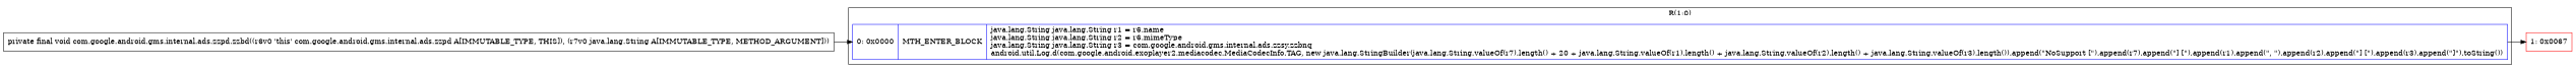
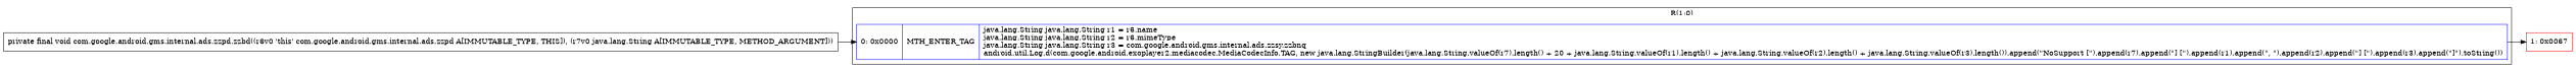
  digraph {
    rankdir=LR
    node [shape=record]
-   n1 [color=blue label="{0\:\ 0x0000|MTH_ENTER_BLOCK\l|java.lang.String java.lang.String r1 = r6.name\ljava.lang.String java.lang.String r2 = r6.mimeType\ljava.lang.String java.lang.String r3 = com.google.android.gms.internal.ads.zzsy.zzbnq\landroid.util.Log.d(com.google.android.exoplayer2.mediacodec.MediaCodecInfo.TAG, new java.lang.StringBuilder(java.lang.String.valueOf(r7).length() + 20 + java.lang.String.valueOf(r1).length() + java.lang.String.valueOf(r2).length() + java.lang.String.valueOf(r3).length()).append(\"NoSupport [\").append(r7).append(\"] [\").append(r1).append(\", \").append(r2).append(\"] [\").append(r3).append(\"]\").toString())\l}"]
+   n1 [color=blue label="{0\:\ 0x0000|MTH_ENTER_TAG\l|java.lang.String java.lang.String r1 = r6.name\ljava.lang.String java.lang.String r2 = r6.mimeType\ljava.lang.String java.lang.String r3 = com.google.android.gms.internal.ads.zzsy.zzbnq\landroid.util.Log.d(com.google.android.exoplayer2.mediacodec.MediaCodecInfo.TAG, new java.lang.StringBuilder(java.lang.String.valueOf(r7).length() + 20 + java.lang.String.valueOf(r1).length() + java.lang.String.valueOf(r2).length() + java.lang.String.valueOf(r3).length()).append(\"NoSupport [\").append(r7).append(\"] [\").append(r1).append(\", \").append(r2).append(\"] [\").append(r3).append(\"]\").toString())\l}"]
    n2 [color=red label="{1\:\ 0x0067}"]
    n3 [label="{private final void com.google.android.gms.internal.ads.zzpd.zzbd((r6v0 'this' com.google.android.gms.internal.ads.zzpd A[IMMUTABLE_TYPE, THIS]), (r7v0 java.lang.String A[IMMUTABLE_TYPE, METHOD_ARGUMENT])) }"]
    subgraph cluster_1 {
      label="R(1:0)"
      n1
    }
    n1 -> n2
    n3 -> n1
  }
